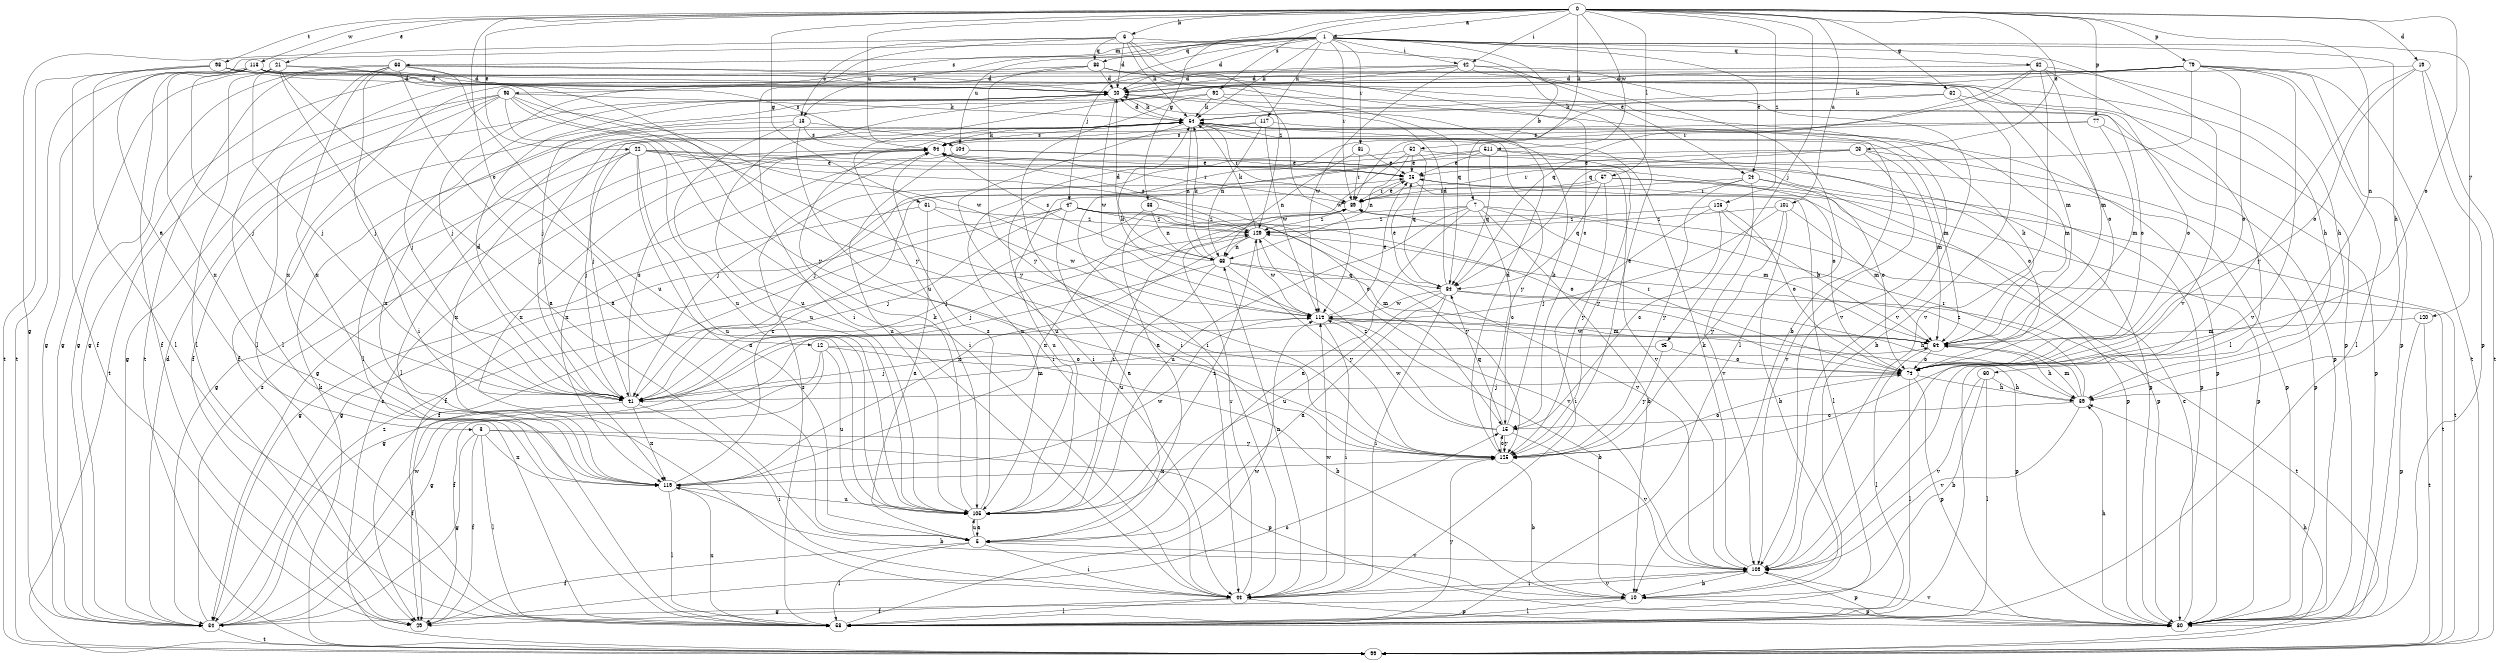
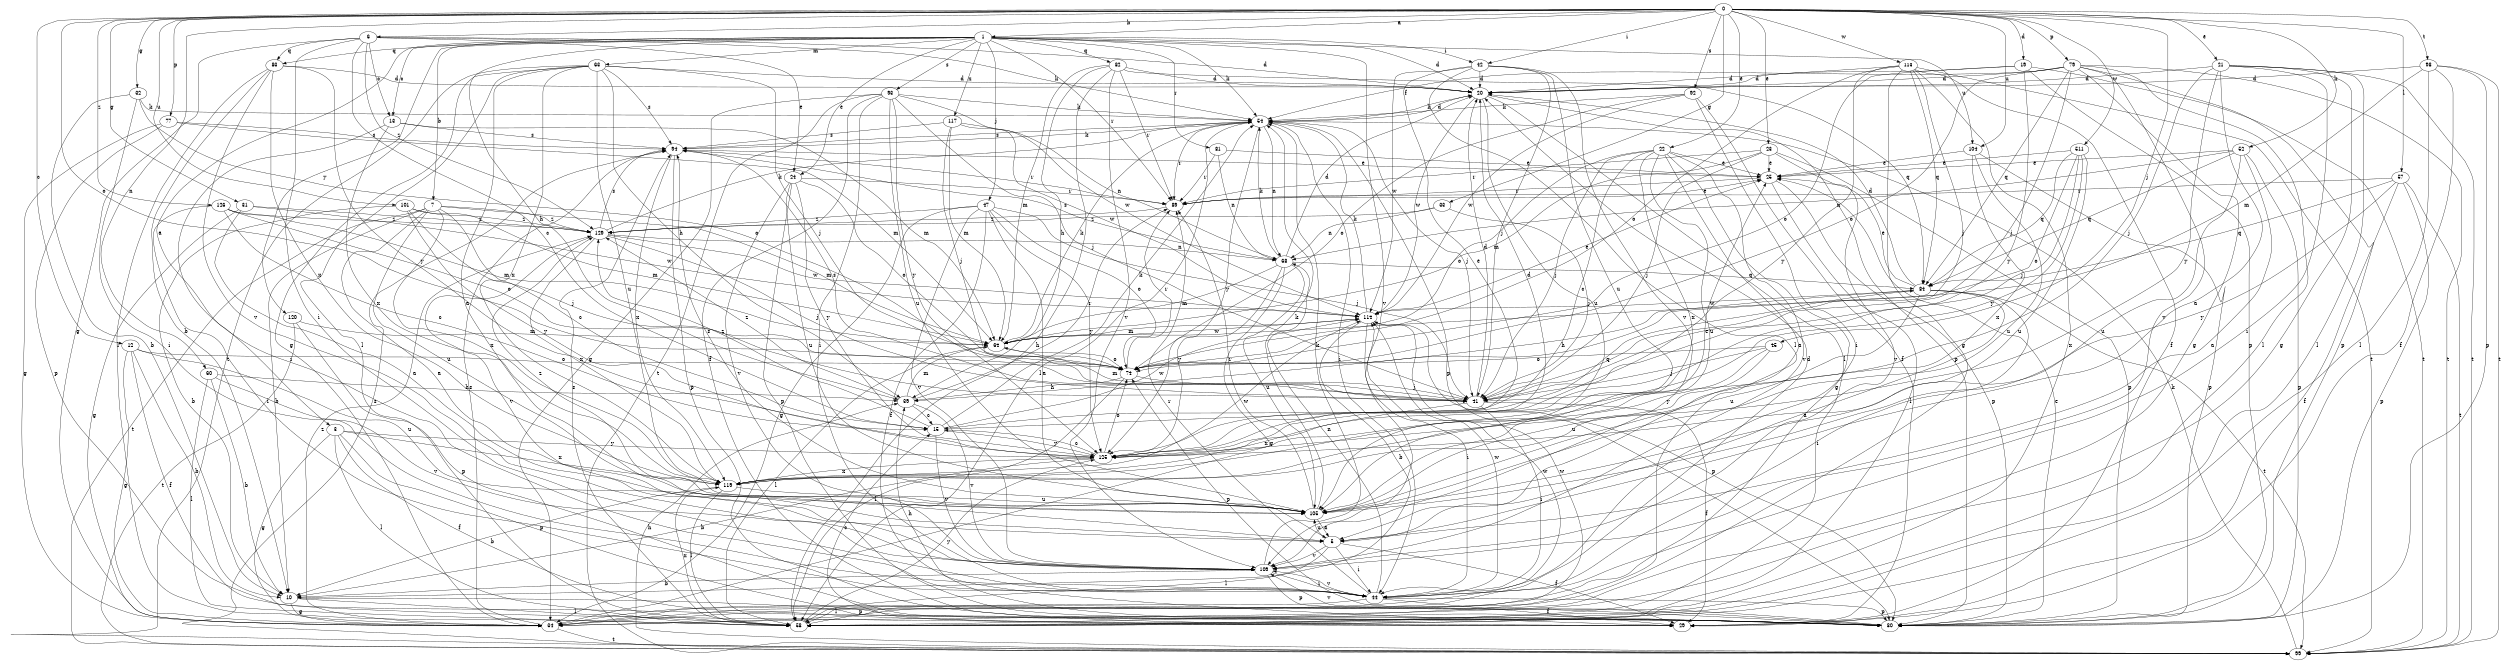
  strict digraph {
    0
    1
    6
    12
    19
    21
    22
    23
    31
    32
    33
    42
    45
    52
    57
    60
    74
    77
    79
    92
    98
    101
    104
    n24 [label=511]
    113
    126
    24
    3
    7
    13
    20
    39
    47
    54
    63
    82
    83
    n38 [label=81]
    89
    93
    109
    117
    120
    34
    44
    15
    129
    29
    105
    10
    80
    125
    99
    58
    5
    n56 [label=41]
    119
    25
    64
    114
    68
    84
    94
    0 -> 1 [label=a]
    0 -> 6 [label=b]
    0 -> 12 [label=c]
    0 -> 19 [label=d]
    0 -> 21 [label=e]
    0 -> 22 [label=e]
    0 -> 23 [label=e]
    0 -> 31 [label=g]
    0 -> 32 [label=g]
    0 -> 33 [label=g]
    0 -> 42 [label=i]
    0 -> 45 [label=j]
    0 -> 52 [label=k]
    0 -> 57 [label=l]
    0 -> 60 [label=n]
    0 -> 74 [label=o]
    0 -> 77 [label=p]
    0 -> 79 [label=p]
    0 -> 92 [label=s]
    0 -> 98 [label=t]
    0 -> 101 [label=u]
    0 -> 104 [label=u]
    0 -> n24 [label=w]
    0 -> 113 [label=w]
    0 -> 126 [label=z]
    1 -> 42 [label=i]
    1 -> 104 [label=u]
    1 -> 24 [label=e]
    1 -> 3 [label=a]
    1 -> 7 [label=b]
    1 -> 13 [label=c]
    1 -> 20 [label=d]
    1 -> 39 [label=h]
    1 -> 47 [label=j]
    1 -> 54 [label=k]
    1 -> 63 [label=m]
    1 -> 82 [label=q]
    1 -> 83 [label=q]
    1 -> n38 [label=r]
    1 -> 89 [label=r]
    1 -> 93 [label=s]
    1 -> 109 [label=v]
    1 -> 117 [label=x]
    1 -> 120 [label=y]
    6 -> 24 [label=e]
    6 -> 13 [label=c]
    6 -> 20 [label=d]
    6 -> 54 [label=k]
    6 -> 83 [label=q]
    6 -> 34 [label=g]
    6 -> 44 [label=i]
    6 -> 15 [label=c]
    6 -> 129 [label=z]
    12 -> 74 [label=o]
    12 -> 34 [label=g]
    12 -> 29 [label=f]
    12 -> 105 [label=u]
    12 -> 10 [label=b]
    19 -> 74 [label=o]
    19 -> 20 [label=d]
    19 -> 80 [label=p]
    19 -> 125 [label=y]
    19 -> 99 [label=t]
    21 -> 20 [label=d]
    21 -> 34 [label=g]
    21 -> 44 [label=i]
    21 -> 125 [label=y]
+   21 -> 99 [label=t]
    21 -> 58 [label=l]
    21 -> 5 [label=a]
    21 -> n56 [label=j]
    22 -> 74 [label=o]
    22 -> 109 [label=v]
    22 -> 34 [label=g]
    22 -> 15 [label=c]
    22 -> 105 [label=u]
    22 -> 5 [label=a]
    22 -> n56 [label=j]
    22 -> 119 [label=x]
    22 -> 25 [label=e]
    23 -> 89 [label=r]
    23 -> 109 [label=v]
    23 -> 80 [label=p]
    23 -> n56 [label=j]
    23 -> 25 [label=e]
    23 -> 64 [label=m]
    31 -> 34 [label=g]
    31 -> 129 [label=z]
    31 -> 5 [label=a]
    31 -> 114 [label=w]
    32 -> 74 [label=o]
    32 -> 54 [label=k]
    32 -> 44 [label=i]
    32 -> 10 [label=b]
    33 -> 129 [label=z]
    33 -> n56 [label=j]
    33 -> 68 [label=n]
    42 -> 20 [label=d]
    42 -> 109 [label=v]
    42 -> 105 [label=u]
    42 -> 125 [label=e]
    42 -> 58 [label=l]
    42 -> n56 [label=j]
    42 -> 114 [label=w]
    45 -> 74 [label=o]
    45 -> 125 [label=y]
    45 -> n56 [label=j]
    52 -> 105 [label=u]
    52 -> 80 [label=p]
    52 -> 5 [label=a]
    52 -> 25 [label=e]
    52 -> 68 [label=n]
    52 -> 84 [label=q]
    57 -> 89 [label=r]
    57 -> 29 [label=f]
    57 -> 80 [label=p]
    57 -> 125 [label=y]
    57 -> 99 [label=t]
    57 -> 84 [label=q]
    60 -> 39 [label=h]
    60 -> 109 [label=v]
    60 -> 10 [label=b]
    60 -> 58 [label=l]
    74 -> 39 [label=h]
    74 -> 89 [label=r]
-   74 -> 80 [label=p]
+   80 -> 74 [label=p]
    74 -> 58 [label=l]
    74 -> n56 [label=j]
    77 -> 34 [label=g]
    77 -> 80 [label=p]
    77 -> 64 [label=m]
    77 -> 94 [label=s]
    79 -> 74 [label=o]
    79 -> 20 [label=d]
-   79 -> 54 [label=k]
+   79 -> 54 [label=f]
    79 -> 109 [label=v]
    79 -> 34 [label=g]
    79 -> 80 [label=p]
    79 -> 99 [label=t]
    79 -> 58 [label=l]
    79 -> n56 [label=j]
    79 -> 84 [label=q]
    92 -> 74 [label=o]
    92 -> 54 [label=k]
    92 -> 44 [label=i]
    92 -> 29 [label=f]
    92 -> 114 [label=w]
    98 -> 20 [label=d]
    98 -> 29 [label=f]
    98 -> 80 [label=p]
    98 -> 99 [label=t]
    98 -> 58 [label=l]
    98 -> 64 [label=m]
    101 -> 129 [label=z]
    101 -> 10 [label=b]
    101 -> 125 [label=y]
    101 -> n56 [label=j]
    101 -> 64 [label=m]
    104 -> 105 [label=u]
    104 -> 80 [label=p]
    104 -> 119 [label=x]
    104 -> 25 [label=e]
    n24 -> 74 [label=o]
    n24 -> 105 [label=u]
    n24 -> 125 [label=y]
    n24 -> n56 [label=j]
    n24 -> 25 [label=e]
    n24 -> 84 [label=q]
    113 -> 74 [label=o]
    113 -> 20 [label=d]
    113 -> 34 [label=g]
    113 -> 29 [label=f]
    113 -> 125 [label=y]
    113 -> 99 [label=t]
    113 -> n56 [label=j]
-   113 -> 119 [label=x]
+   113 -> 58 [label=x]
    113 -> 84 [label=q]
    126 -> 74 [label=o]
    126 -> 44 [label=i]
    126 -> 15 [label=c]
    126 -> 129 [label=z]
-   126 -> 64 [label=b]
+   126 -> 64 [label=m]
    24 -> 74 [label=o]
    24 -> 89 [label=r]
    24 -> 109 [label=v]
    24 -> 105 [label=u]
    24 -> 80 [label=p]
    24 -> 125 [label=y]
    3 -> 34 [label=g]
    3 -> 29 [label=f]
    3 -> 80 [label=p]
    3 -> 125 [label=y]
    3 -> 58 [label=l]
    3 -> 119 [label=x]
    7 -> 15 [label=c]
    7 -> 129 [label=z]
    7 -> 105 [label=u]
    7 -> 10 [label=b]
    7 -> 99 [label=t]
    7 -> 5 [label=a]
    7 -> 119 [label=x]
    7 -> 64 [label=m]
    13 -> 44 [label=i]
-   13 -> 105 [label=u]
+   45 -> 105 [label=u]
    13 -> 119 [label=x]
    13 -> 64 [label=m]
    13 -> 94 [label=s]
    20 -> 54 [label=k]
    20 -> 105 [label=u]
    20 -> 80 [label=p]
    20 -> 58 [label=l]
    20 -> 114 [label=w]
    39 -> 89 [label=r]
    39 -> 109 [label=v]
    39 -> 15 [label=c]
    39 -> 129 [label=z]
    39 -> 64 [label=m]
    47 -> 74 [label=o]
    47 -> 109 [label=v]
    47 -> 34 [label=g]
    47 -> 129 [label=z]
    47 -> 29 [label=f]
    47 -> 125 [label=y]
    47 -> 5 [label=a]
    47 -> n56 [label=j]
    54 -> 20 [label=d]
    54 -> 89 [label=r]
    54 -> 44 [label=i]
    54 -> 80 [label=p]
    54 -> 125 [label=y]
    54 -> 58 [label=l]
    54 -> n56 [label=j]
    54 -> 68 [label=n]
    54 -> 94 [label=s]
    63 -> 20 [label=d]
    63 -> 39 [label=h]
    63 -> 34 [label=g]
    63 -> 105 [label=u]
    63 -> 99 [label=t]
    63 -> 58 [label=l]
    63 -> 5 [label=a]
    63 -> n56 [label=j]
    63 -> 119 [label=x]
    63 -> 94 [label=s]
    82 -> 20 [label=d]
    82 -> 39 [label=h]
    82 -> 89 [label=r]
    82 -> 109 [label=v]
-   82 -> 58 [label=l]
+   82 -> 58 [label=h]
    82 -> 64 [label=m]
    82 -> 84 [label=q]
    83 -> 20 [label=d]
    83 -> 109 [label=v]
    83 -> 10 [label=b]
    83 -> 125 [label=y]
    83 -> 58 [label=l]
    83 -> 119 [label=x]
    n38 -> 89 [label=r]
    n38 -> 25 [label=e]
    n38 -> 68 [label=n]
    89 -> 129 [label=z]
    89 -> 25 [label=e]
    93 -> 54 [label=k]
    93 -> 34 [label=g]
    93 -> 44 [label=i]
    93 -> 29 [label=f]
    93 -> 105 [label=u]
    93 -> 125 [label=y]
    93 -> 99 [label=t]
    93 -> n56 [label=j]
    93 -> 114 [label=w]
    109 -> 54 [label=k]
    109 -> 44 [label=i]
    109 -> 10 [label=b]
    109 -> 80 [label=p]
    117 -> n56 [label=j]
    117 -> 64 [label=m]
    117 -> 114 [label=w]
    117 -> 68 [label=n]
    117 -> 94 [label=s]
    120 -> 80 [label=p]
    120 -> 99 [label=t]
    120 -> 64 [label=m]
    34 -> 20 [label=d]
    34 -> 129 [label=z]
    34 -> 99 [label=t]
    34 -> 114 [label=w]
    34 -> 94 [label=s]
    44 -> 89 [label=r]
    44 -> 109 [label=v]
    44 -> 29 [label=f]
    44 -> 80 [label=p]
    44 -> 58 [label=l]
    44 -> 114 [label=w]
    44 -> 68 [label=n]
    15 -> 54 [label=k]
    15 -> 109 [label=v]
    15 -> 129 [label=z]
    15 -> 125 [label=y]
    15 -> 114 [label=w]
    15 -> 84 [label=q]
    129 -> 54 [label=k]
    129 -> 109 [label=v]
-   n56 -> 129 [label=j]
+   129 -> n56 [label=j]
    129 -> 119 [label=x]
    129 -> 114 [label=w]
    129 -> 68 [label=n]
    129 -> 94 [label=s]
    29 -> 15 [label=c]
    105 -> 54 [label=k]
    105 -> 89 [label=r]
    105 -> 129 [label=z]
    105 -> 5 [label=a]
    105 -> 94 [label=s]
    10 -> 34 [label=g]
    10 -> 80 [label=p]
    10 -> 58 [label=l]
    80 -> 39 [label=h]
    80 -> 109 [label=v]
    80 -> 25 [label=e]
    125 -> 74 [label=o]
    125 -> 20 [label=d]
    125 -> 15 [label=c]
    125 -> 10 [label=b]
    125 -> 119 [label=x]
    99 -> 39 [label=h]
    99 -> 54 [label=k]
    99 -> 94 [label=s]
    58 -> 125 [label=y]
    58 -> 119 [label=x]
    58 -> 114 [label=w]
    58 -> 94 [label=s]
    5 -> 109 [label=v]
    5 -> 44 [label=i]
    5 -> 29 [label=f]
    5 -> 105 [label=u]
    5 -> 58 [label=l]
    n56 -> 20 [label=d]
    n56 -> 44 [label=i]
    n56 -> 29 [label=f]
    n56 -> 119 [label=x]
    n56 -> 64 [label=m]
    n56 -> 94 [label=s]
    119 -> 105 [label=u]
    119 -> 10 [label=b]
    119 -> 58 [label=l]
    119 -> 25 [label=e]
    119 -> 114 [label=w]
    25 -> 89 [label=r]
    25 -> 80 [label=p]
    25 -> 58 [label=l]
    64 -> 74 [label=o]
-   64 -> 39 [label=h]
    64 -> 54 [label=k]
    64 -> 58 [label=l]
    64 -> 114 [label=w]
    114 -> 54 [label=k]
    114 -> 44 [label=i]
    114 -> 10 [label=b]
    114 -> 80 [label=p]
    114 -> 25 [label=e]
    114 -> 64 [label=m]
    68 -> 20 [label=d]
    68 -> 54 [label=k]
    68 -> 34 [label=g]
    68 -> 105 [label=u]
    68 -> 125 [label=y]
    68 -> 64 [label=m]
    68 -> 84 [label=q]
    68 -> 94 [label=s]
    84 -> 20 [label=d]
    84 -> 39 [label=h]
    84 -> 44 [label=i]
    84 -> 105 [label=u]
    84 -> 99 [label=t]
    84 -> 5 [label=a]
    84 -> 25 [label=e]
    84 -> 114 [label=w]
    94 -> 54 [label=k]
    94 -> 89 [label=r]
    94 -> 80 [label=p]
    94 -> 119 [label=x]
    94 -> 25 [label=e]
  }
